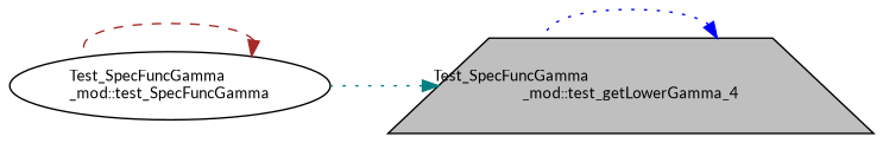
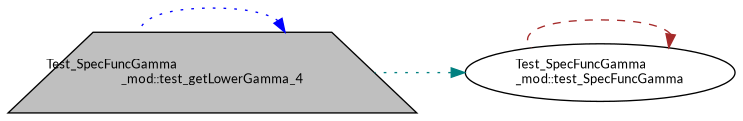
  digraph {
    rankdir=RL
    fontname=Lato
    node [color=black fontname=Lato fontsize=10 style=filled]
    edge [dir=back fontname=Lato fontsize=10 labelfontname=Helvetica labelfontsize=10 style=dotted]
    n1 [fillcolor=grey75 fontcolor=black height=0.2 label="Test_SpecFuncGamma\l_mod::test_getLowerGamma_4" shape=trapezium width=0.4]
    n2 [fillcolor=white height=0.2 label="Test_SpecFuncGamma\l_mod::test_SpecFuncGamma" shape=ellipse width=0.4]
    n1 -> n1 [color=blue]
-   n1 -> n2 [color=teal]
+   n2 -> n1 [color=teal]
    n2 -> n2 [color=brown style=dashed]
  }
